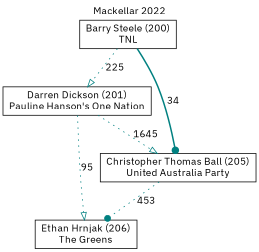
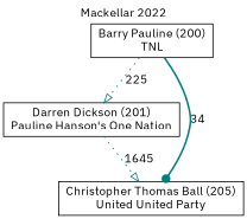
  digraph {
    fontname="IBM Plex Sans"
    label="Mackellar 2022"
    labelloc=t
    mclimit=10
    node [fontname="IBM Plex Sans" shape=box]
    edge [arrowhead=onormal color=teal fontname="IBM Plex Sans" style=dotted]
-   n1 [label="Ethan Hrnjak (206)\nThe Greens"]
    n2 [label="Darren Dickson (201)\nPauline Hanson's One Nation"]
-   n3 [label="Christopher Thomas Ball (205)\nUnited Australia Party"]
-   n4 [label="Barry Steele (200)\nTNL"]
-   n2 -> n1 [label=95]
+   n3 [label="Christopher Thomas Ball (205)\nUnited United Party"]
+   n4 [label="Barry Pauline (200)\nTNL"]
    n2 -> n3 [label=1645]
-   n3 -> n1 [arrowhead=dot label=453]
    n4 -> n2 [label=225]
    n4 -> n3 [arrowhead=dot label=34 style=bold]
  }
